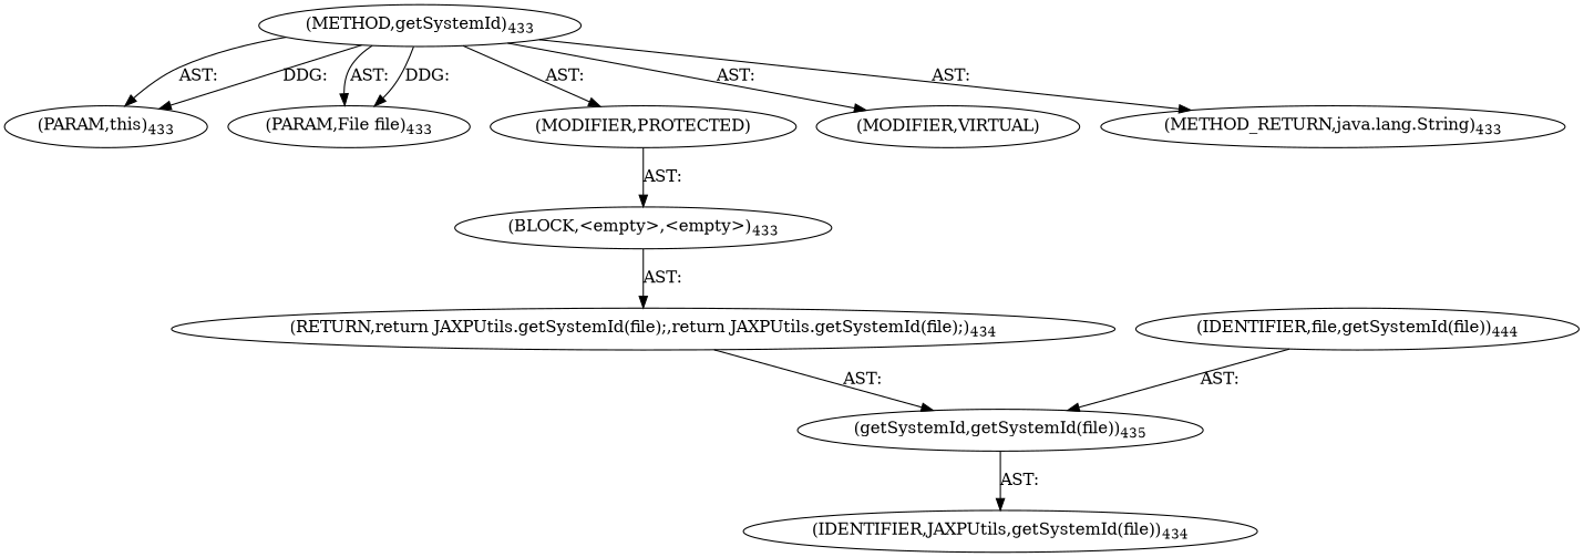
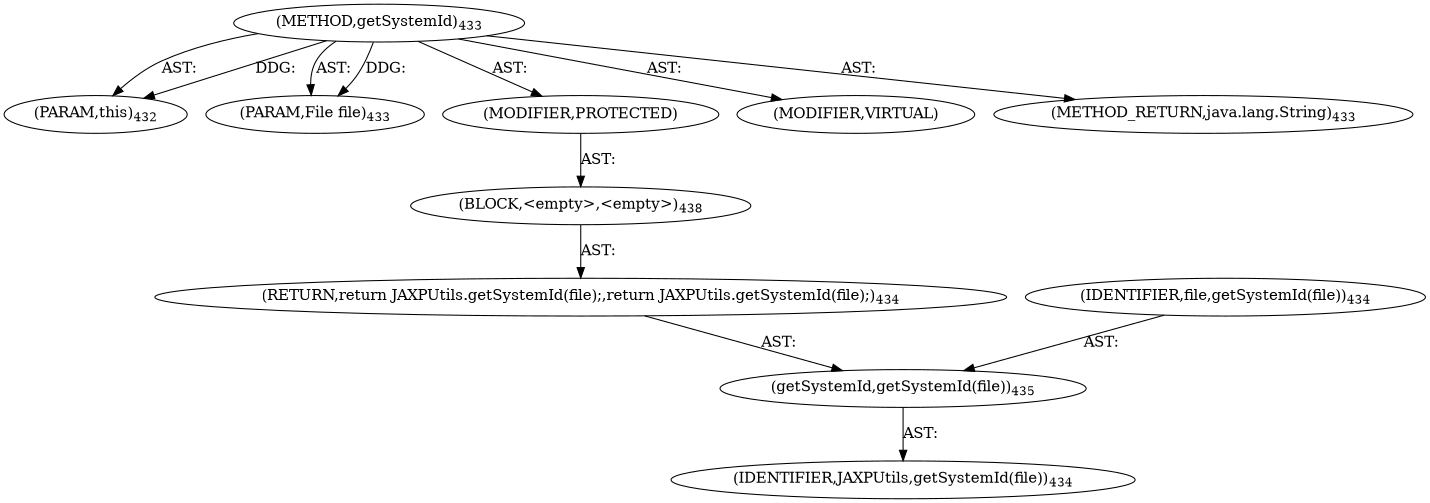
  digraph {
    n1 [label=<(METHOD,getSystemId)<SUB>433</SUB>>]
-   n2 [label=<(PARAM,this)<SUB>433</SUB>>]
+   n2 [label=<(PARAM,this)<SUB>432</SUB>>]
    n3 [label=<(PARAM,File file)<SUB>433</SUB>>]
    n4 [label=<(MODIFIER,PROTECTED)>]
    n5 [label=<(MODIFIER,VIRTUAL)>]
    n6 [label=<(METHOD_RETURN,java.lang.String)<SUB>433</SUB>>]
-   n7 [label=<(BLOCK,&lt;empty&gt;,&lt;empty&gt;)<SUB>433</SUB>>]
+   n7 [label=<(BLOCK,&lt;empty&gt;,&lt;empty&gt;)<SUB>438</SUB>>]
    n8 [label=<(RETURN,return JAXPUtils.getSystemId(file);,return JAXPUtils.getSystemId(file);)<SUB>434</SUB>>]
    n9 [label=<(getSystemId,getSystemId(file))<SUB>435</SUB>>]
    n10 [label=<(IDENTIFIER,JAXPUtils,getSystemId(file))<SUB>434</SUB>>]
-   n11 [label=<(IDENTIFIER,file,getSystemId(file))<SUB>444</SUB>>]
+   n11 [label=<(IDENTIFIER,file,getSystemId(file))<SUB>434</SUB>>]
    n1 -> n2 [label="AST: "]
    n1 -> n2 [label="DDG: "]
    n1 -> n3 [label="AST: "]
    n1 -> n3 [label="DDG: "]
    n1 -> n4 [label="AST: "]
    n1 -> n5 [label="AST: "]
    n1 -> n6 [label="AST: "]
    n4 -> n7 [label="AST: "]
    n7 -> n8 [label="AST: "]
    n8 -> n9 [label="AST: "]
    n9 -> n10 [label="AST: "]
    n11 -> n9 [label="AST: "]
  }
